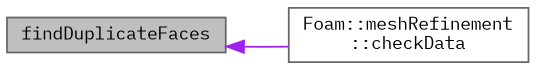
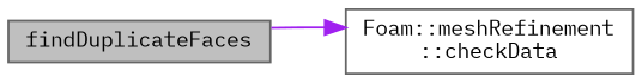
  digraph {
    rankdir=LR
    fontname="IBM Plex Mono"
    node [color=gray40 fontname="IBM Plex Mono" fontsize=10 shape=record]
    n1 [fillcolor=grey75 fontcolor=black height=0.2 label=findDuplicateFaces style=filled width=0.4]
    n2 [height=0.2 label="Foam::meshRefinement\l::checkData" width=0.4]
-   n1 -> n2 [color=purple dir=back fontname="IBM Plex Mono" fontsize=10 labelfontname=FreeSans labelfontsize=10 style=solid]
+   n2 -> n1 [color=purple dir=back fontname="IBM Plex Mono" fontsize=10 labelfontname=FreeSans labelfontsize=10 style=solid]
  }
